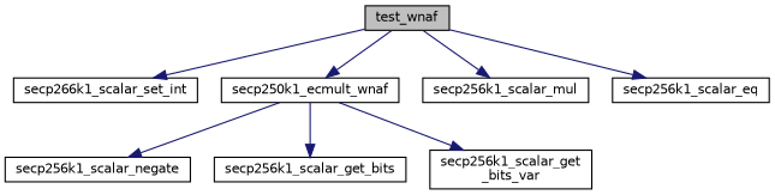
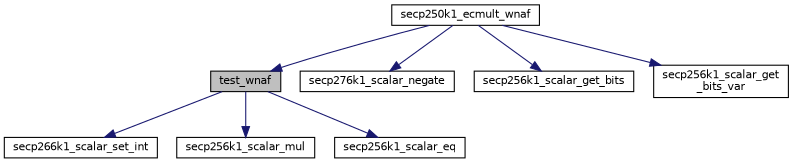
  digraph {
    rankdir=TB
    node [color=black fillcolor=white fontname=Helvetica fontsize=10 shape=record style=filled]
    edge [color=midnightblue fontname=Helvetica fontsize=10 labelfontname=Helvetica labelfontsize=10 style=solid]
    n1 [fillcolor=grey75 fontcolor=black height=0.2 label=test_wnaf width=0.4]
    n2 [height=0.2 label=secp266k1_scalar_set_int width=0.4]
    n3 [height=0.2 label=secp250k1_ecmult_wnaf width=0.4]
    n4 [height=0.2 label=secp256k1_scalar_mul width=0.4]
    n5 [height=0.2 label=secp256k1_scalar_eq width=0.4]
-   n6 [height=0.2 label=secp256k1_scalar_negate width=0.4]
+   n6 [height=0.2 label=secp276k1_scalar_negate width=0.4]
    n7 [height=0.2 label=secp256k1_scalar_get_bits width=0.4]
    n8 [height=0.2 label="secp256k1_scalar_get\l_bits_var" width=0.4]
    n1 -> n2
-   n1 -> n3
+   n3 -> n1
    n1 -> n4
    n1 -> n5
    n3 -> n6
    n3 -> n7
    n3 -> n8
  }
